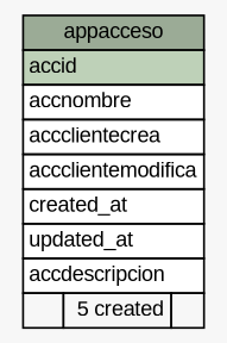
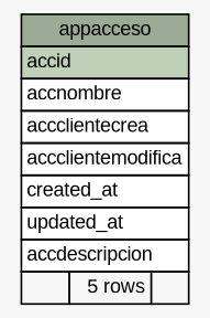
  digraph {
    bgcolor="#f7f7f7"
    fontname="Liberation Sans"
    fontsize=11
    nodesep=0.18
    rankdir=RL
    ranksep=0.46
-   n1 [fontname="Liberation Sans" fontsize=11 label=<     <TABLE BORDER="0" CELLBORDER="1" CELLSPACING="0" BGCOLOR="#ffffff">       <TR><TD COLSPAN="3" BGCOLOR="#9bab96" ALIGN="CENTER">appacceso</TD></TR>       <TR><TD PORT="accid" COLSPAN="3" BGCOLOR="#bed1b8" ALIGN="LEFT">accid</TD></TR>       <TR><TD PORT="accnombre" COLSPAN="3" ALIGN="LEFT">accnombre</TD></TR>       <TR><TD PORT="accclientecrea" COLSPAN="3" ALIGN="LEFT">accclientecrea</TD></TR>       <TR><TD PORT="accclientemodifica" COLSPAN="3" ALIGN="LEFT">accclientemodifica</TD></TR>       <TR><TD PORT="created_at" COLSPAN="3" ALIGN="LEFT">created_at</TD></TR>       <TR><TD PORT="updated_at" COLSPAN="3" ALIGN="LEFT">updated_at</TD></TR>       <TR><TD PORT="accdescripcion" COLSPAN="3" ALIGN="LEFT">accdescripcion</TD></TR>       <TR><TD ALIGN="LEFT" BGCOLOR="#f7f7f7">  </TD><TD ALIGN="RIGHT" BGCOLOR="#f7f7f7">5 created</TD><TD ALIGN="RIGHT" BGCOLOR="#f7f7f7">  </TD></TR>     </TABLE>> shape=plaintext]
+   n1 [fontname="Liberation Sans" fontsize=11 label=<     <TABLE BORDER="0" CELLBORDER="1" CELLSPACING="0" BGCOLOR="#ffffff">       <TR><TD COLSPAN="3" BGCOLOR="#9bab96" ALIGN="CENTER">appacceso</TD></TR>       <TR><TD PORT="accid" COLSPAN="3" BGCOLOR="#bed1b8" ALIGN="LEFT">accid</TD></TR>       <TR><TD PORT="accnombre" COLSPAN="3" ALIGN="LEFT">accnombre</TD></TR>       <TR><TD PORT="accclientecrea" COLSPAN="3" ALIGN="LEFT">accclientecrea</TD></TR>       <TR><TD PORT="accclientemodifica" COLSPAN="3" ALIGN="LEFT">accclientemodifica</TD></TR>       <TR><TD PORT="created_at" COLSPAN="3" ALIGN="LEFT">created_at</TD></TR>       <TR><TD PORT="updated_at" COLSPAN="3" ALIGN="LEFT">updated_at</TD></TR>       <TR><TD PORT="accdescripcion" COLSPAN="3" ALIGN="LEFT">accdescripcion</TD></TR>       <TR><TD ALIGN="LEFT" BGCOLOR="#f7f7f7">  </TD><TD ALIGN="RIGHT" BGCOLOR="#f7f7f7">5 rows</TD><TD ALIGN="RIGHT" BGCOLOR="#f7f7f7">  </TD></TR>     </TABLE>> shape=plaintext]
  }
